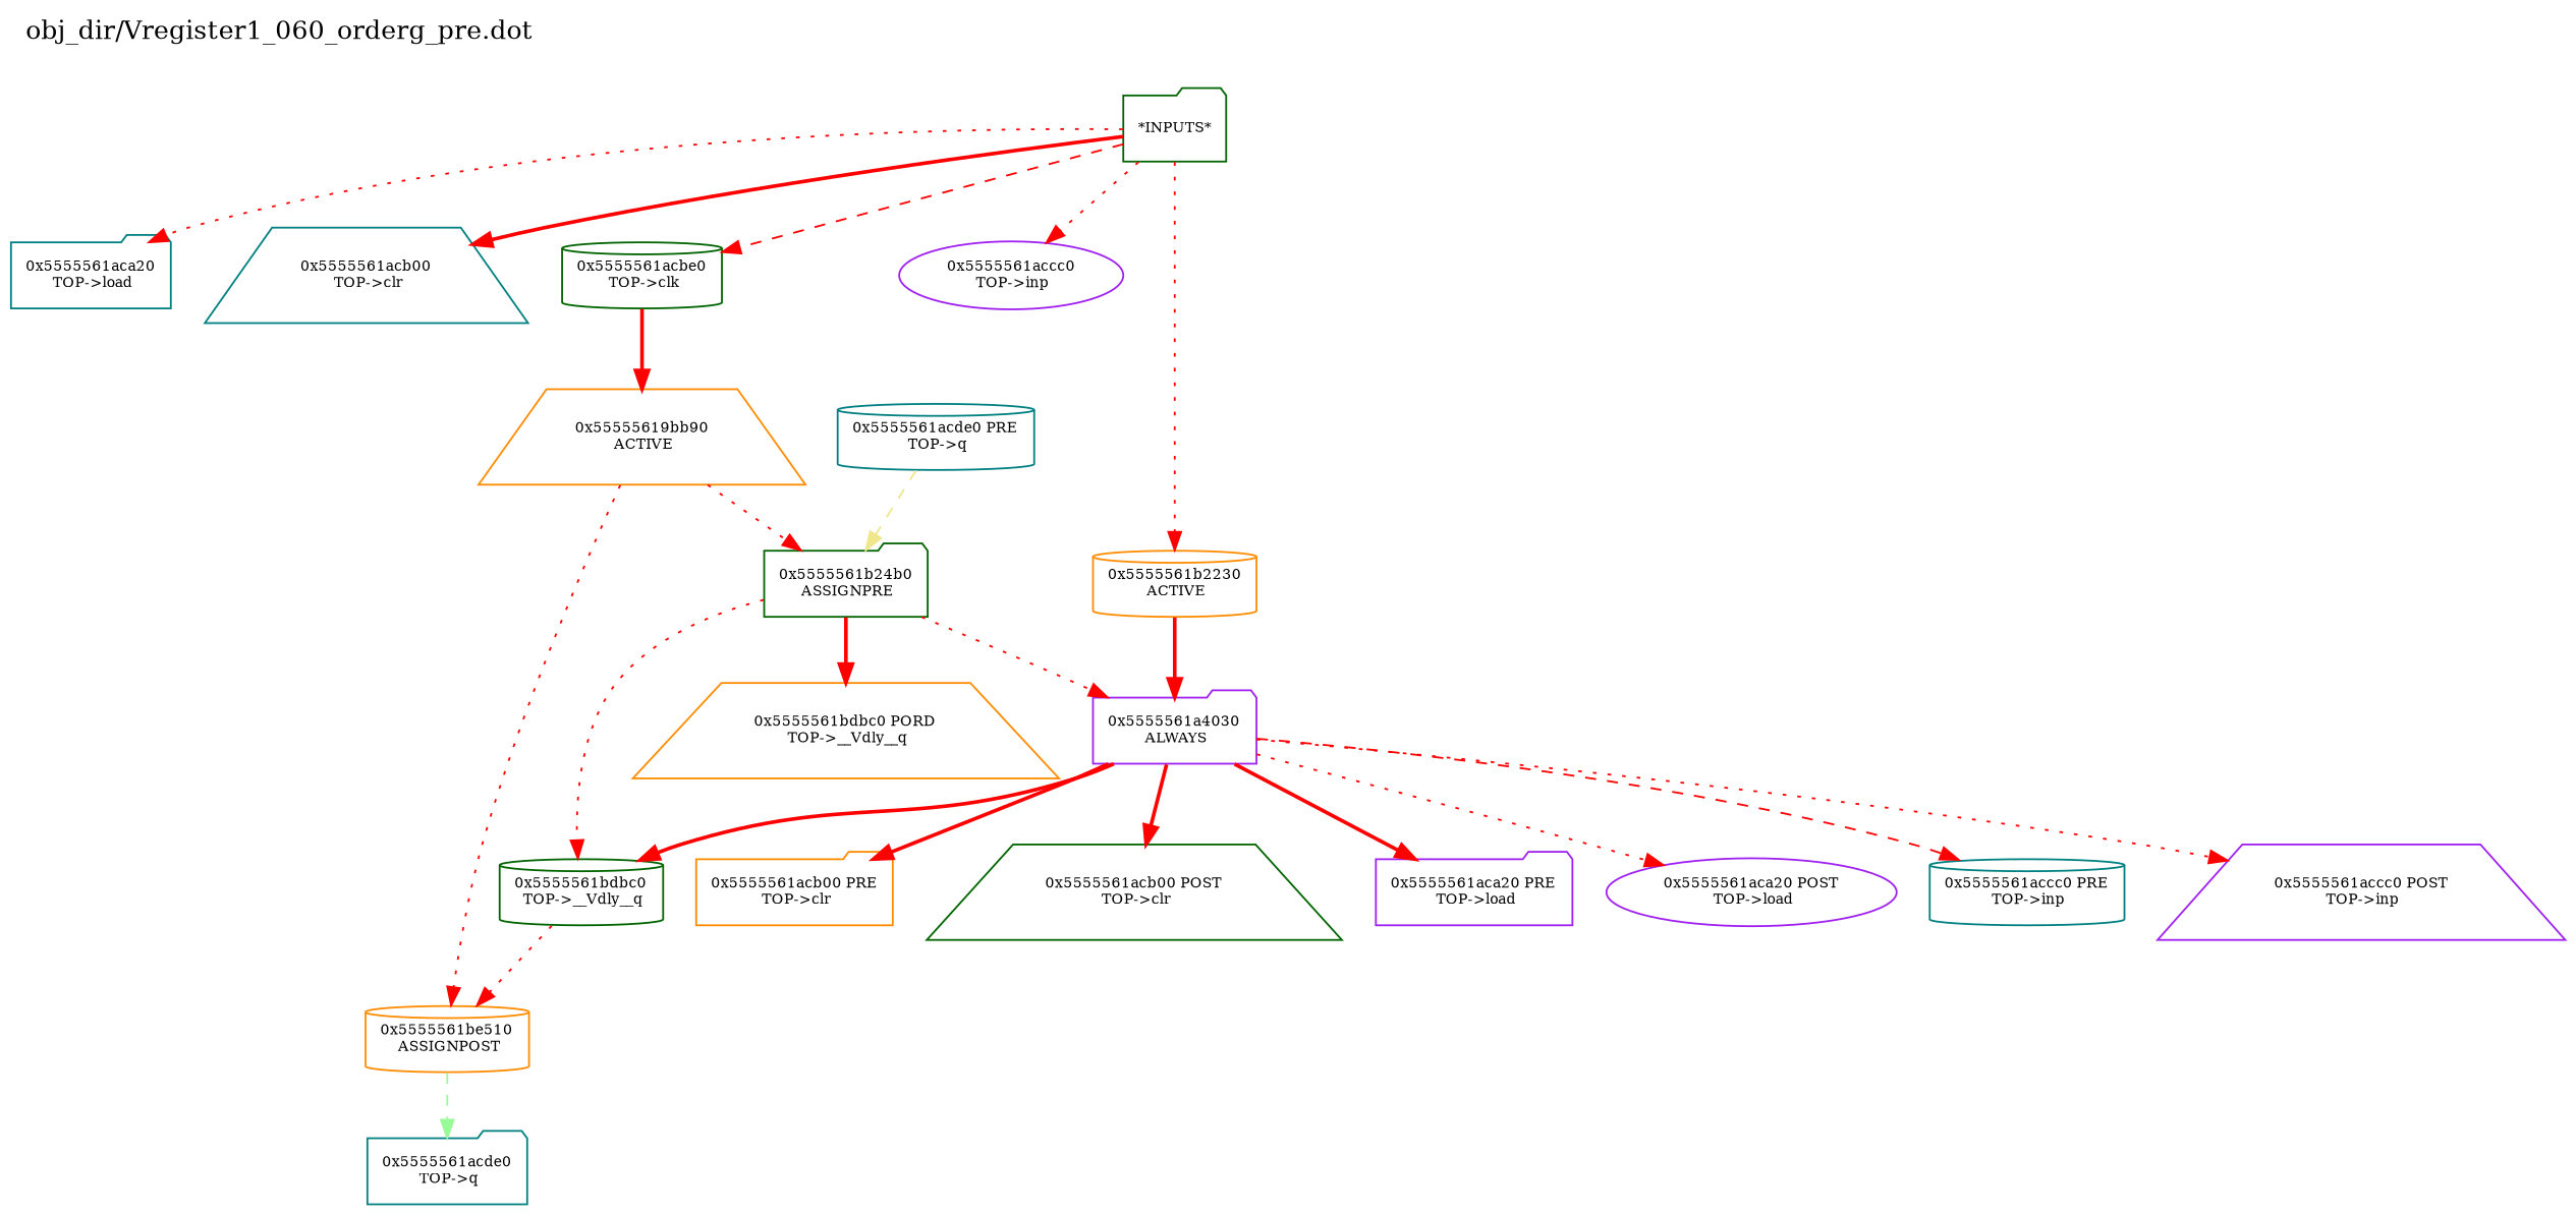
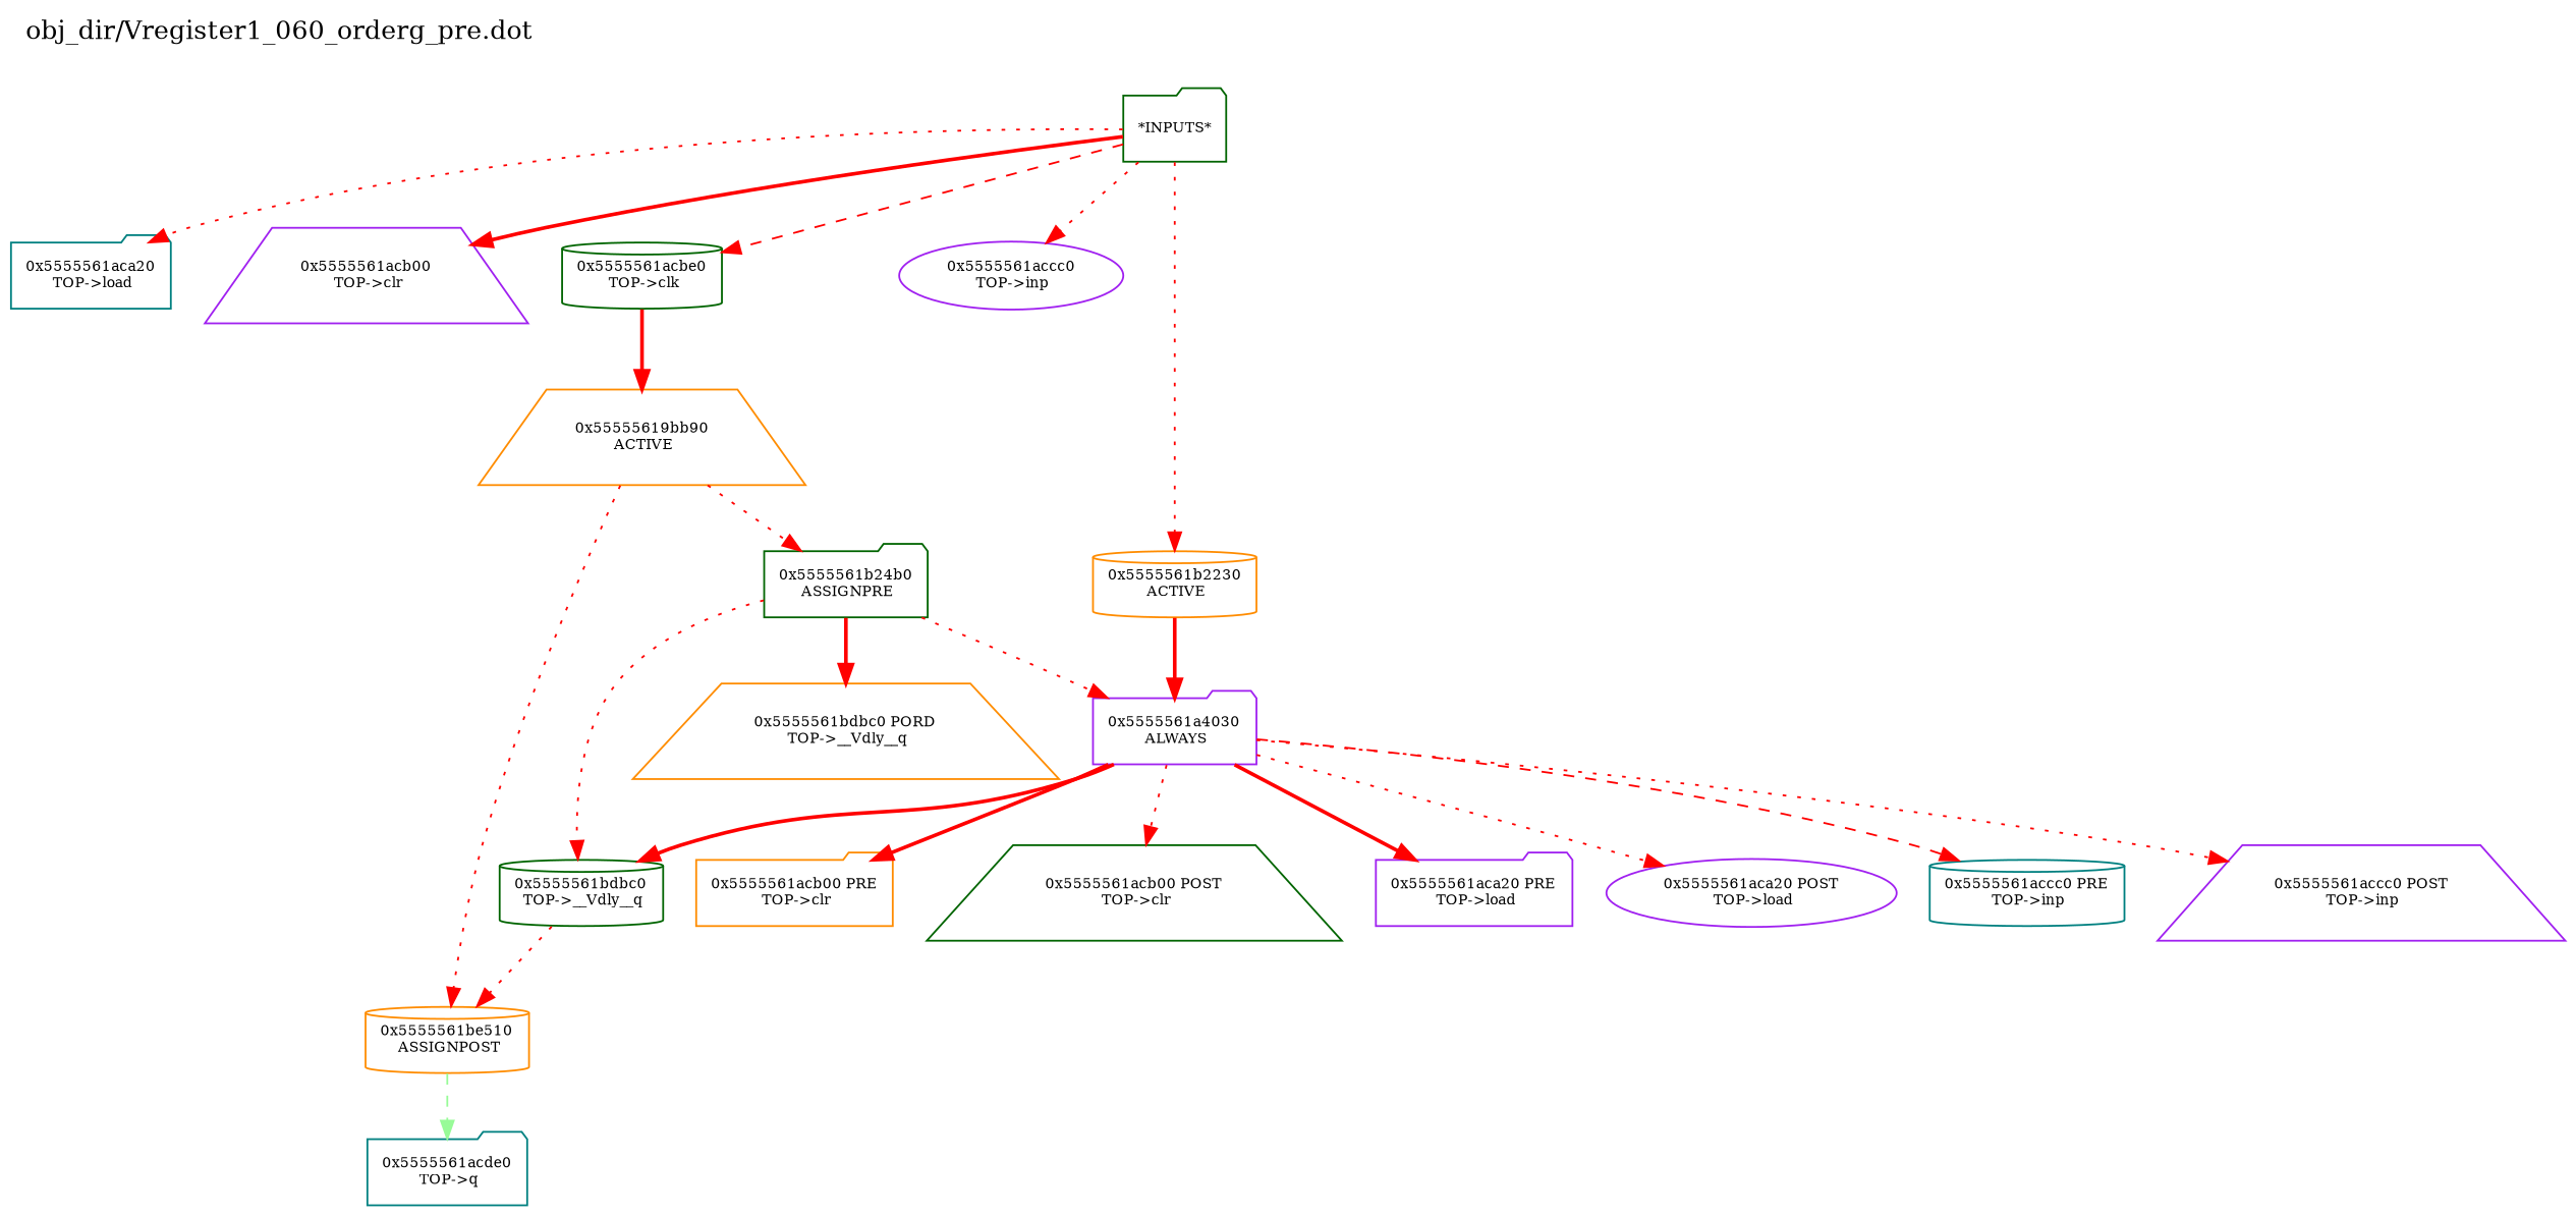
  digraph {
    label="obj_dir/Vregister1_060_orderg_pre.dot"
    labeljust=l
    labelloc=t
    rankdir=TB
    node [color=darkgreen fontsize=8 shape=folder]
    edge [color=red fontsize=8 style=dotted weight=32]
    n1 [label="*INPUTS*"]
    n2 [color=teal label="0x5555561aca20\n TOP->load"]
-   n3 [color=teal label="0x5555561acb00\n TOP->clr" shape=trapezium]
+   n3 [color=purple label="0x5555561acb00\n TOP->clr" shape=trapezium]
    n4 [label="0x5555561acbe0\n TOP->clk" shape=cylinder]
    n5 [color=purple label="0x5555561accc0\n TOP->inp" shape=ellipse]
    n6 [color=darkorange label="0x5555561b2230\n ACTIVE" shape=cylinder]
    n7 [color=darkorange label="0x55555619bb90\n ACTIVE" shape=trapezium]
    n8 [color=purple label="0x5555561a4030\n ALWAYS"]
    n9 [color=darkorange label="0x5555561be510\n ASSIGNPOST" shape=cylinder]
    n10 [label="0x5555561b24b0\n ASSIGNPRE"]
    n11 [color=darkorange label="0x5555561acb00 PRE\n TOP->clr"]
    n12 [label="0x5555561acb00 POST\n TOP->clr" shape=trapezium]
    n13 [label="0x5555561bdbc0\n TOP->__Vdly__q" shape=cylinder]
    n14 [color=purple label="0x5555561aca20 PRE\n TOP->load"]
    n15 [color=purple label="0x5555561aca20 POST\n TOP->load" shape=ellipse]
    n16 [color=teal label="0x5555561accc0 PRE\n TOP->inp" shape=cylinder]
    n17 [color=purple label="0x5555561accc0 POST\n TOP->inp" shape=trapezium]
    n18 [color=darkorange label="0x5555561bdbc0 PORD\n TOP->__Vdly__q" shape=trapezium]
    n19 [color=teal label="0x5555561acde0\n TOP->q"]
-   n20 [color=teal label="0x5555561acde0 PRE\n TOP->q" shape=cylinder]
    n1 -> n2 [weight=1]
    n1 -> n3 [style=bold weight=1]
    n1 -> n4 [style=dashed weight=1]
    n1 -> n5 [weight=1]
    n1 -> n6 [weight=8]
    n4 -> n7 [style=bold weight=8]
    n6 -> n8 [style=bold]
    n7 -> n9
    n7 -> n10
    n8 -> n11 [style=bold]
-   n8 -> n12 [style=bold weight=2]
+   n8 -> n12 [weight=2]
    n8 -> n13 [style=bold]
    n8 -> n14 [style=bold]
    n8 -> n15 [weight=2]
    n8 -> n16 [style=dashed]
    n8 -> n17 [weight=2]
    n9 -> n19 [color=PaleGreen style=dashed weight=1]
    n10 -> n8
    n10 -> n13
    n10 -> n18 [style=bold]
    n13 -> n9 [weight=8]
-   n20 -> n10 [color=khaki style=dashed weight=3]
  }
